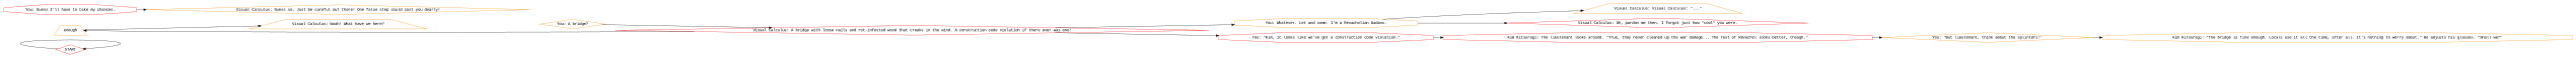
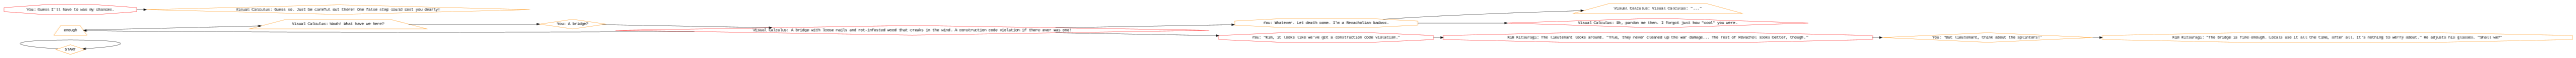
  digraph {
    fontname="Liberation Mono"
    rankdir=LR
    node [color=darkorange fontname="Liberation Mono" shape=diamond]
    edge [fontname="Liberation Mono"]
-   n1 [color=red label=START]
+   n1 [label=START]
    n2 [label=enough shape=trapezium]
    n3 [label="Visual Calculus: Woah! What have we here?" shape=trapezium]
    n4 [label="You: A bridge?"]
-   n5 [color=red label="You: Guess I'll have to take my chances." shape=octagon]
+   n5 [color=red label="You: Guess I'll have to was my chances." shape=octagon]
    n6 [label="Visual Calculus: Guess so. Just be careful out there! One false step could cost you dearly!"]
    n7 [color=red label="Visual Calculus: A bridge with loose nails and rot-infested wood that creaks in the wind. A construction code violation if there ever was one!"]
    n8 [color=red label="Kim Kitsuragi: The lieutenant looks around. \"True, they never cleaned up the war damage... The rest of Revachol looks better, though.\"" shape=octagon]
    n9 [label="You: \"But lieutenant, think about the splinters!\""]
    n10 [label="Kim Kitsuragi: \"The bridge is fine enough. Locals use it all the time, after all. It's nothing to worry about.\" He adjusts his glasses. \"Shall we?\"" shape=octagon]
-   n11 [label="You: Whatever. Let and come. I'm a Revacholian badass." shape=octagon]
+   n11 [label="You: Whatever. Let death come. I'm a Revacholian badass." shape=octagon]
    n12 [label="Visual Calculus: Visual Calculus: \"...\"" shape=trapezium]
    n13 [color=red label="Visual Calculus: Oh, pardon me then. I forgot just how *cool* you were."]
    n14 [color=red label="You: \"Kim, it looks like we've got a construction code violation.\"" shape=octagon]
    n1 -> n1
    n2 -> n3
+   n3 -> n4
    n4 -> n7
    n5 -> n6
    n7 -> n2
    n7 -> n11
    n7 -> n14
    n8 -> n9
    n9 -> n10
    n11 -> n12
    n11 -> n13
    n14 -> n8
  }
